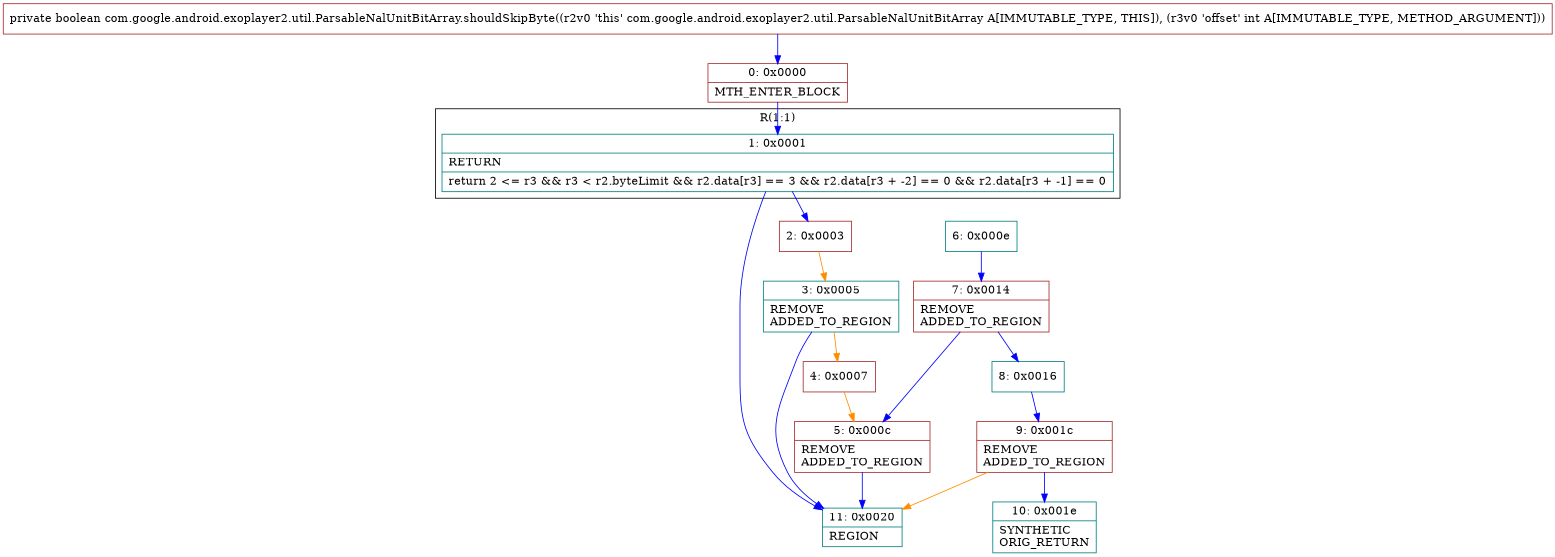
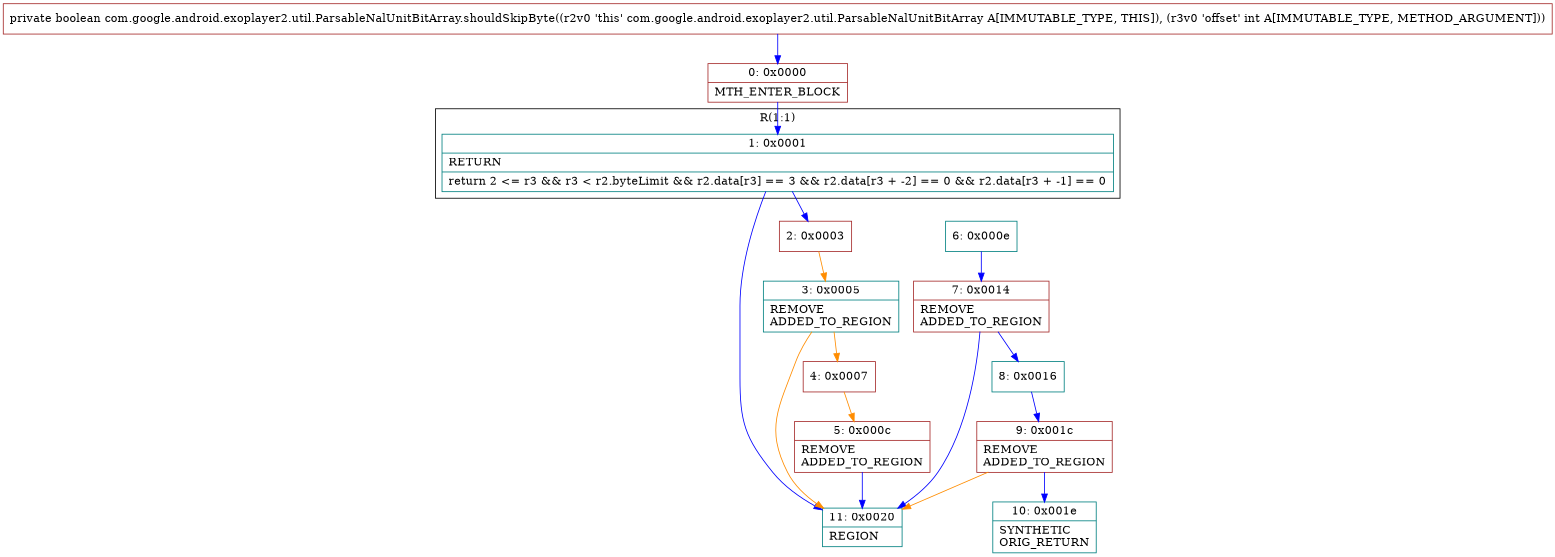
  digraph {
    node [color=brown shape=record]
    edge [color=blue]
    n1 [color=teal label="{1\:\ 0x0001|RETURN\l|return 2 \<= r3 && r3 \< r2.byteLimit && r2.data[r3] == 3 && r2.data[r3 + \-2] == 0 && r2.data[r3 + \-1] == 0\l}"]
    n2 [label="{2\:\ 0x0003}"]
    n3 [color=teal label="{11\:\ 0x0020|REGION\l}"]
    n4 [color=teal label="{3\:\ 0x0005|REMOVE\lADDED_TO_REGION\l}"]
    n5 [label="{0\:\ 0x0000|MTH_ENTER_BLOCK\l}"]
    n6 [label="{4\:\ 0x0007}"]
    n7 [label="{5\:\ 0x000c|REMOVE\lADDED_TO_REGION\l}"]
    n8 [color=teal label="{6\:\ 0x000e}"]
    n9 [label="{7\:\ 0x0014|REMOVE\lADDED_TO_REGION\l}"]
    n10 [color=teal label="{8\:\ 0x0016}"]
    n11 [label="{9\:\ 0x001c|REMOVE\lADDED_TO_REGION\l}"]
    n12 [color=teal label="{10\:\ 0x001e|SYNTHETIC\lORIG_RETURN\l}"]
    n13 [label="{private boolean com.google.android.exoplayer2.util.ParsableNalUnitBitArray.shouldSkipByte((r2v0 'this' com.google.android.exoplayer2.util.ParsableNalUnitBitArray A[IMMUTABLE_TYPE, THIS]), (r3v0 'offset' int A[IMMUTABLE_TYPE, METHOD_ARGUMENT])) }"]
    subgraph cluster_1 {
      label="R(1:1)"
      n1
    }
    n1 -> n2
    n1 -> n3
    n2 -> n4 [color=darkorange]
-   n4 -> n3
+   n4 -> n3 [color=darkorange]
    n4 -> n6 [color=darkorange]
    n5 -> n1
    n6 -> n7 [color=darkorange]
    n7 -> n3
    n8 -> n9
-   n9 -> n7
+   n9 -> n3
    n9 -> n10
    n10 -> n11
    n11 -> n3 [color=darkorange]
    n11 -> n12
    n13 -> n5
  }
